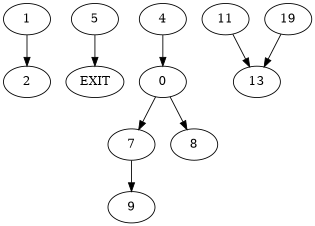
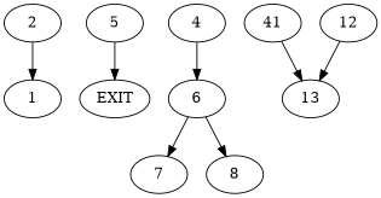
  digraph {
    1
    2
    n3 [label=EXIT]
    4
-   6 [label=0]
+   6
    5
    7
    8
-   9
-   11
+   11 [label=41]
    13
-   12 [label=19]
-   1 -> 2
+   12
+   2 -> 1
    4 -> 6
    6 -> 7
    6 -> 8
    5 -> n3
-   7 -> 9
    11 -> 13
    12 -> 13
  }
